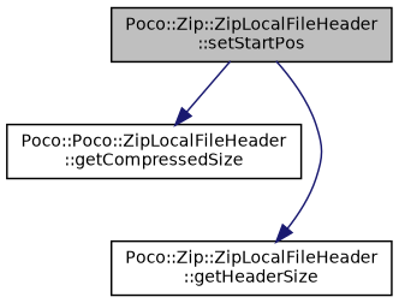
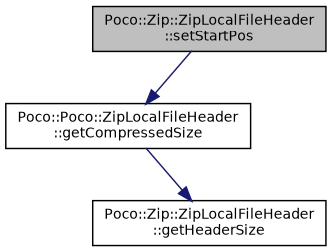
  digraph {
    rankdir=TB
    node [color=black fillcolor=white fontname=Helvetica fontsize=10 shape=record style=filled]
    edge [color=midnightblue fontname=Helvetica fontsize=10 labelfontname=Helvetica labelfontsize=10 style=solid]
    n1 [fillcolor=grey75 fontcolor=black height=0.2 label="Poco::Zip::ZipLocalFileHeader\l::setStartPos" width=0.4]
    n2 [height=0.2 label="Poco::Poco::ZipLocalFileHeader\l::getCompressedSize" width=0.4]
    n3 [height=0.2 label="Poco::Zip::ZipLocalFileHeader\l::getHeaderSize" width=0.4]
    n1 -> n2
-   n1 -> n3
+   n2 -> n3
  }
